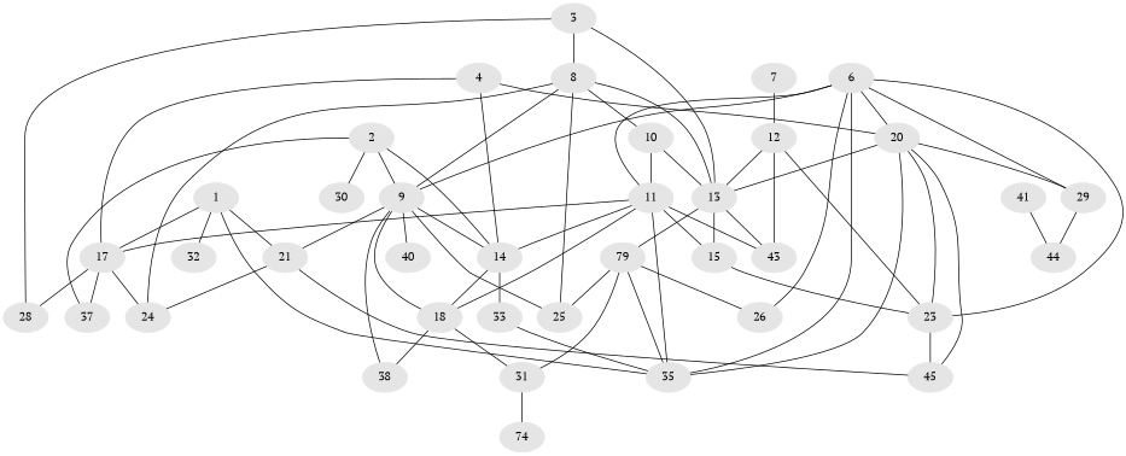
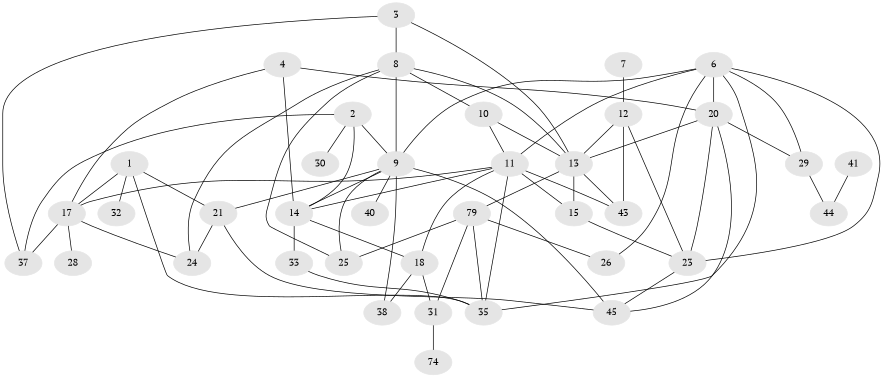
  graph {
    fontname="PT Serif"
    node [color=gray90 fontname="PT Serif" style=filled]
    edge [fontname="PT Serif" weight=1.0]
    1
    17
    21
    32
    35
    37
    28
    24
    45
    2
    9
    14
    30
    25
    38
    40
    18
    33
    3
    8
    13
    10
    15
    43
    n25 [label=79]
    4
    20
    23
    29
    6
    11
    26
    44
    7
    12
    31
    n37 [label=74]
    41
    1 -- 17
    1 -- 21
    1 -- 32
    1 -- 35
    17 -- 37
    17 -- 28
    17 -- 24
    21 -- 24
    21 -- 45
    2 -- 37
    2 -- 9
    2 -- 14
    2 -- 30
    9 -- 21
-   9 -- 18
+   9 -- 45
    9 -- 14
    9 -- 25
    9 -- 38
    9 -- 40
    14 -- 18
    14 -- 33
    18 -- 38
    18 -- 31
    33 -- 35
-   3 -- 28
+   3 -- 37
    3 -- 8
    3 -- 13
    8 -- 24
    8 -- 9
    8 -- 25
    8 -- 13
    8 -- 10
    13 -- 15 [weight=2.0]
    13 -- 43
    13 -- n25
    10 -- 13
    10 -- 11
    15 -- 23
    n25 -- 35
    n25 -- 25
    n25 -- 26
    n25 -- 31
    4 -- 17
    4 -- 14
    4 -- 20
-   20 -- 35 [weight=2.0]
    20 -- 45
    20 -- 13
    20 -- 23
    20 -- 29
    23 -- 45
    29 -- 44
    6 -- 35
    6 -- 9
    6 -- 20
    6 -- 23
    6 -- 29
    6 -- 11
    6 -- 26
    11 -- 17
    11 -- 35
    11 -- 14 [weight=2.0]
    11 -- 18
    11 -- 15 [weight=3.0]
    11 -- 43
    7 -- 12
    12 -- 13
    12 -- 43
    12 -- 23
    31 -- n37
    41 -- 44
  }
